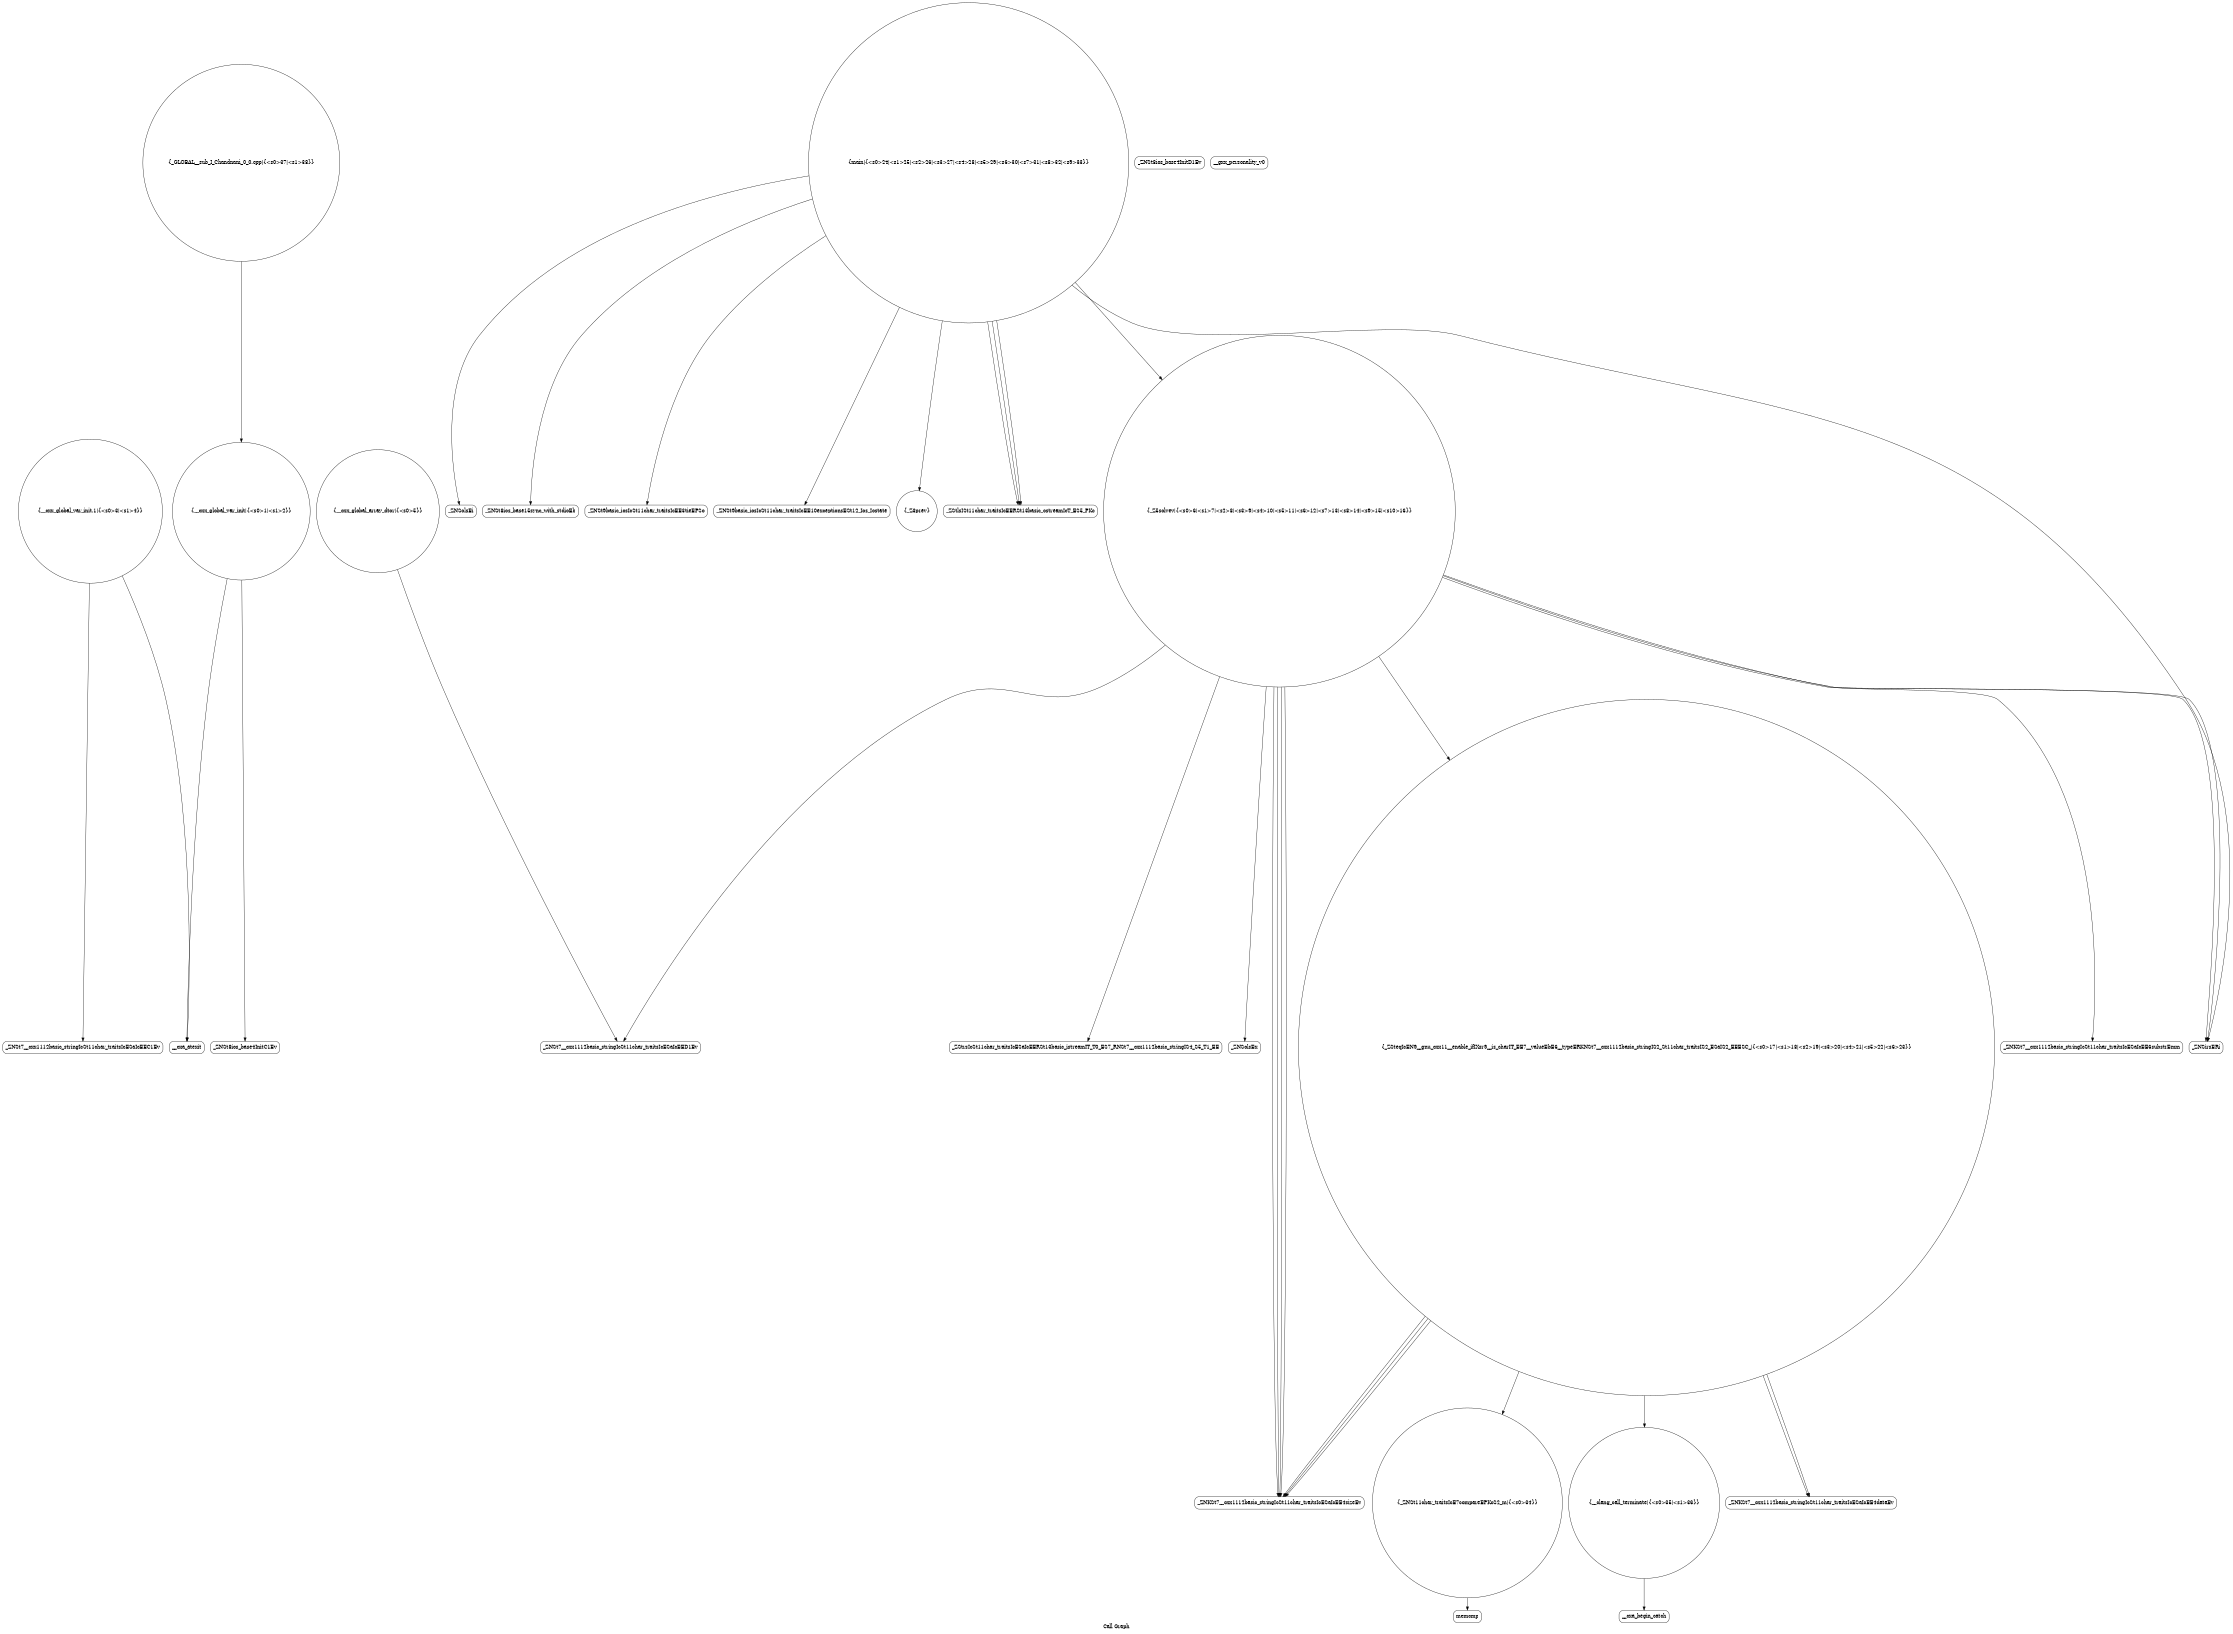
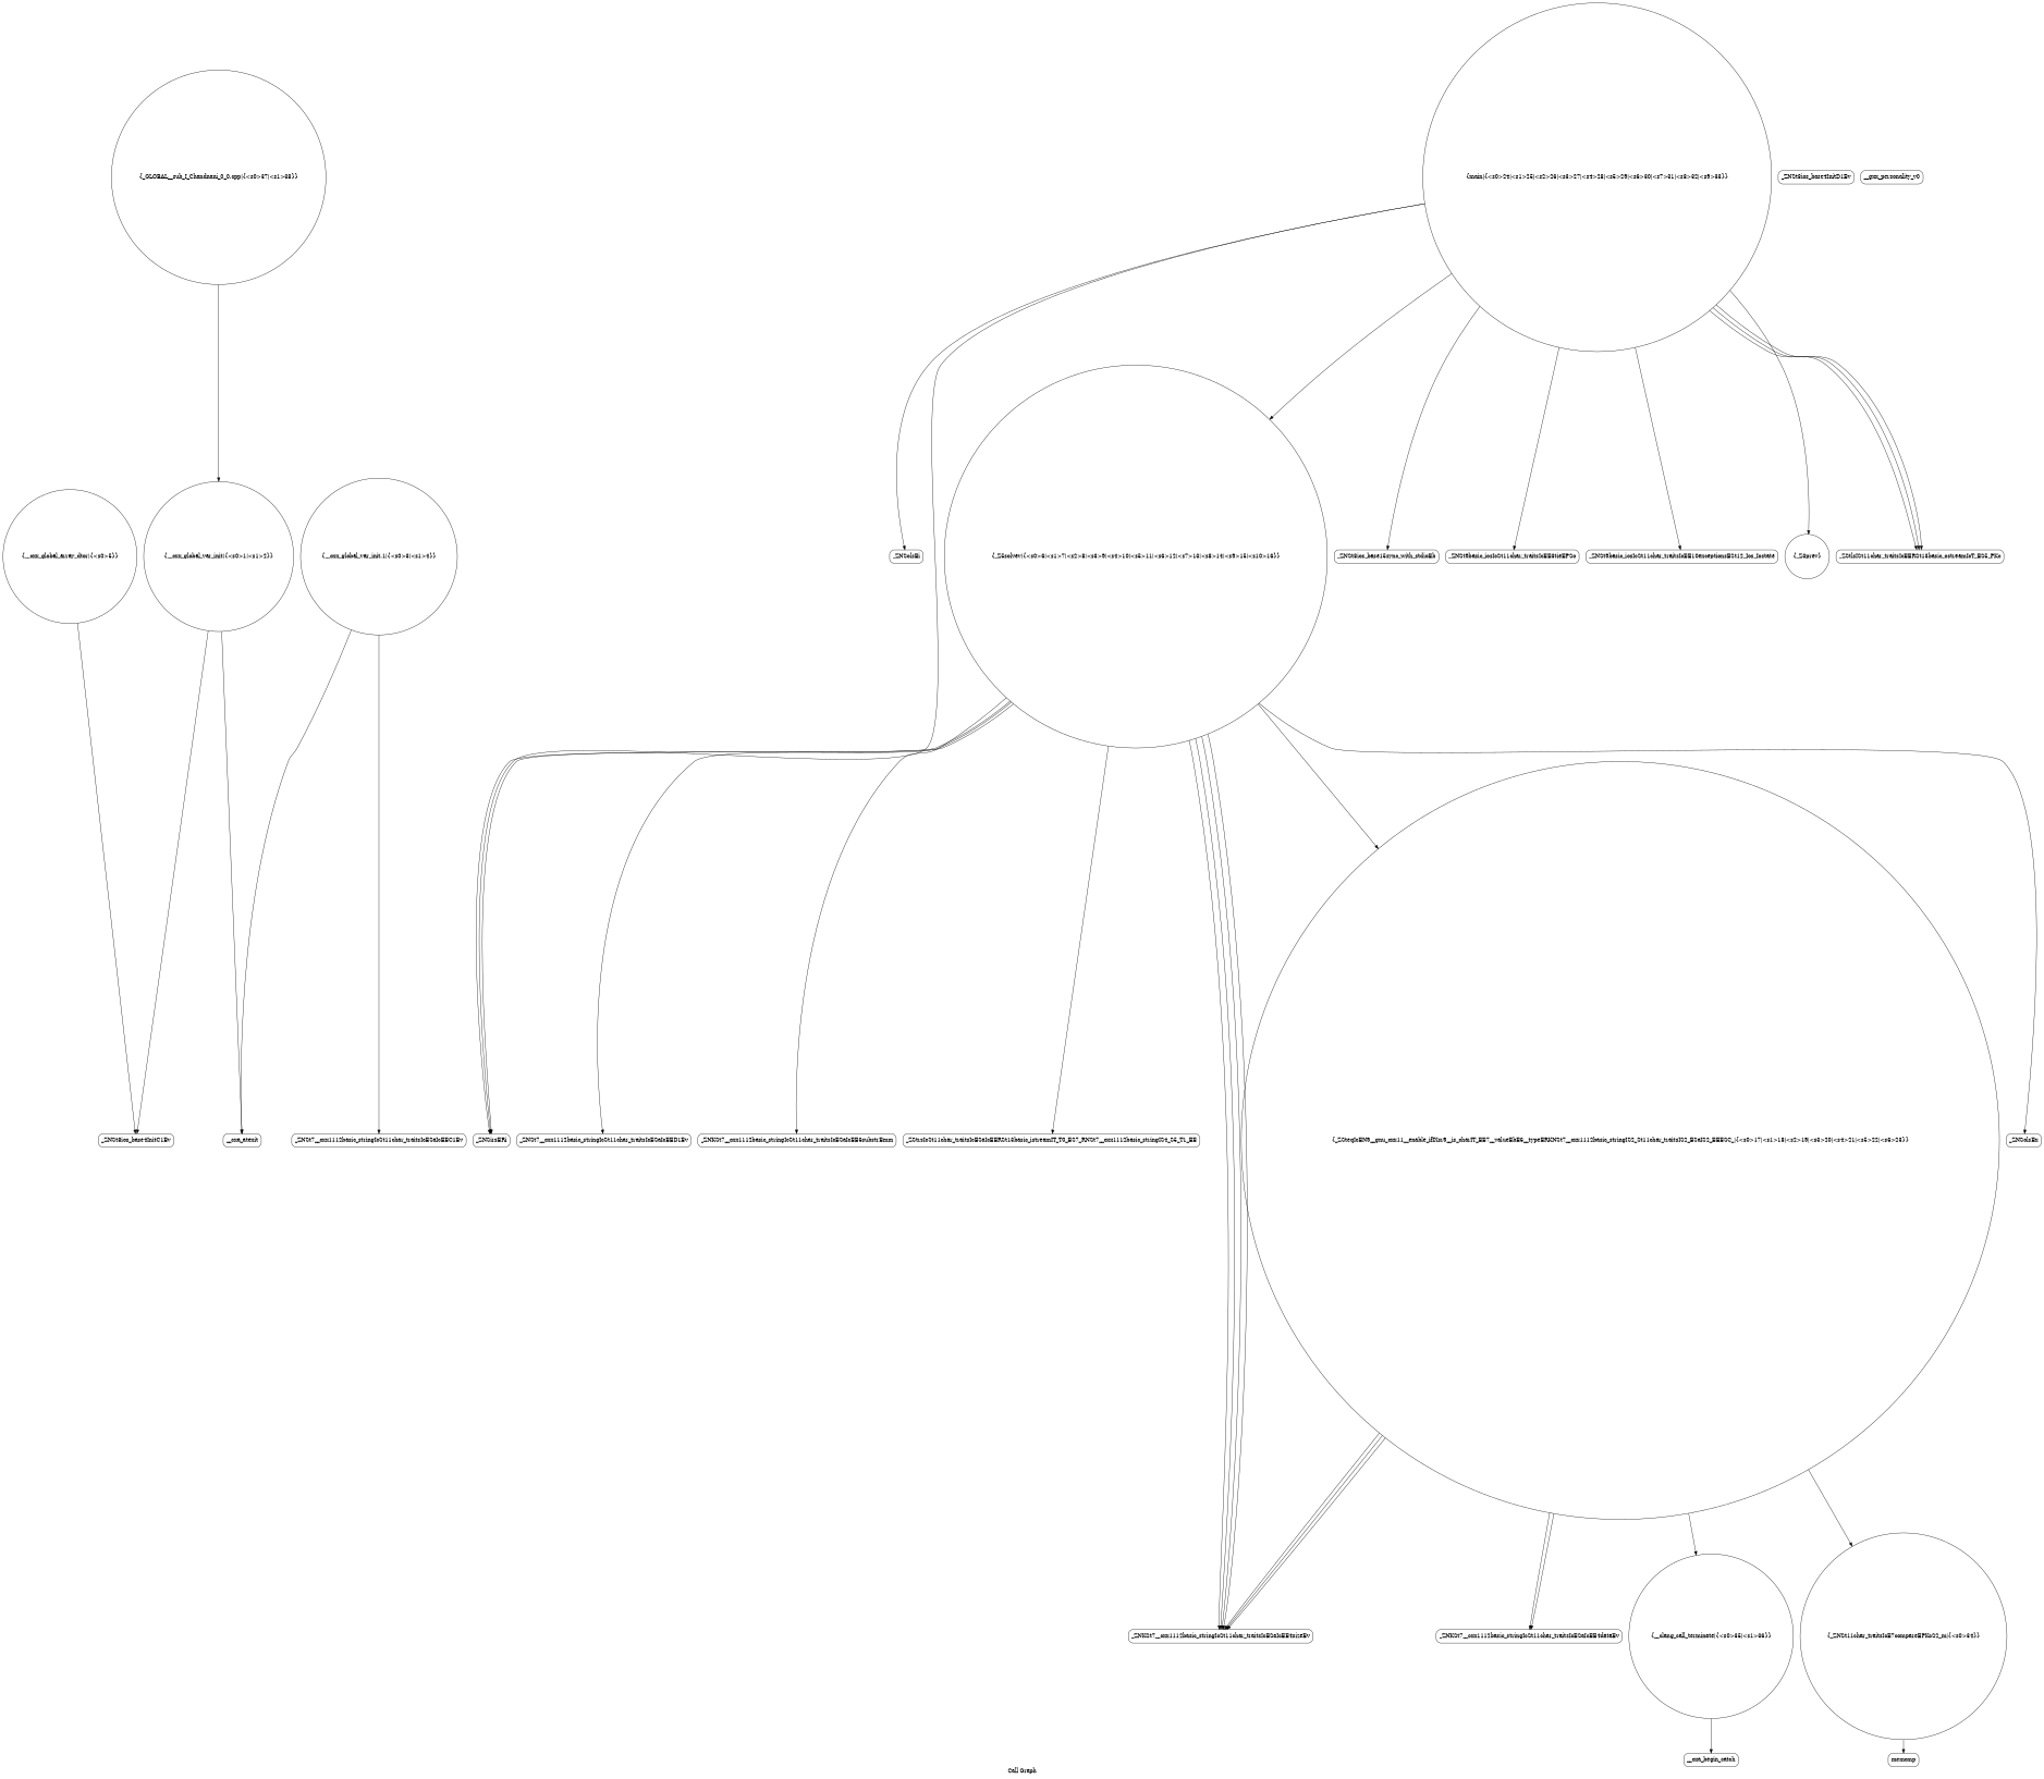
  digraph {
    label="Call Graph"
    node [shape=Mrecord]
    edge [color=black tailport=s0]
    n1 [label="{__cxx_global_var_init|{<s0>1|<s1>2}}" shape=circle]
    n2 [label="{_ZNSt8ios_base4InitC1Ev}"]
    n3 [label="{__cxa_atexit}"]
    n4 [label="{__cxa_begin_catch}"]
    n5 [label="{__cxx_global_array_dtor|{<s0>5}}" shape=circle]
    n6 [label="{_ZNSt7__cxx1112basic_stringIcSt11char_traitsIcESaIcEED1Ev}"]
    n7 [label="{_ZNKSt7__cxx1112basic_stringIcSt11char_traitsIcESaIcEE6substrEmm}"]
    n8 [label="{_ZNSolsEi}"]
    n9 [label="{_ZNSt8ios_base4InitD1Ev}"]
    n10 [label="{memcmp}"]
    n11 [label="{_Z5solvev|{<s0>6|<s1>7|<s2>8|<s3>9|<s4>10|<s5>11|<s6>12|<s7>13|<s8>14|<s9>15|<s10>16}}" shape=circle]
    n12 [label="{_ZNSirsERi}"]
    n13 [label="{_ZStrsIcSt11char_traitsIcESaIcEERSt13basic_istreamIT_T0_ES7_RNSt7__cxx1112basic_stringIS4_S5_T1_EE}"]
    n14 [label="{_ZNKSt7__cxx1112basic_stringIcSt11char_traitsIcESaIcEE4sizeEv}"]
    n15 [label="{_ZSteqIcEN9__gnu_cxx11__enable_ifIXsr9__is_charIT_EE7__valueEbE6__typeERKNSt7__cxx1112basic_stringIS2_St11char_traitsIS2_ESaIS2_EEESC_|{<s0>17|<s1>18|<s2>19|<s3>20|<s4>21|<s5>22|<s6>23}}" shape=circle]
    n16 [label="{_ZNSolsEx}"]
    n17 [label="{_ZNKSt7__cxx1112basic_stringIcSt11char_traitsIcESaIcEE4dataEv}"]
    n18 [label="{__clang_call_terminate|{<s0>35|<s1>36}}" shape=circle]
    n19 [label="{_ZNSt11char_traitsIcE7compareEPKcS2_m|{<s0>34}}" shape=circle]
    n20 [label="{main|{<s0>24|<s1>25|<s2>26|<s3>27|<s4>28|<s5>29|<s6>30|<s7>31|<s8>32|<s9>33}}" shape=circle]
    n21 [label="{_ZNSt8ios_base15sync_with_stdioEb}"]
    n22 [label="{_ZNSt9basic_iosIcSt11char_traitsIcEE3tieEPSo}"]
    n23 [label="{_ZNSt9basic_iosIcSt11char_traitsIcEE10exceptionsESt12_Ios_Iostate}"]
    n24 [label="{_Z3prev}" shape=circle]
    n25 [label="{_ZStlsISt11char_traitsIcEERSt13basic_ostreamIcT_ES5_PKc}"]
    n26 [label="{_ZNSt7__cxx1112basic_stringIcSt11char_traitsIcESaIcEEC1Ev}"]
    n27 [label="{_GLOBAL__sub_I_Chandnani_0_0.cpp|{<s0>37|<s1>38}}" shape=circle]
    n28 [label="{__cxx_global_var_init.1|{<s0>3|<s1>4}}" shape=circle]
    n29 [label="{__gxx_personality_v0}"]
    n1 -> n2
    n1 -> n3 [tailport=s1]
-   n5 -> n6
+   n5 -> n2
    n11 -> n6 [tailport=s8]
    n11 -> n7 [tailport=s6]
    n11 -> n12
    n11 -> n12 [tailport=s1]
    n11 -> n13 [tailport=s2]
    n11 -> n14 [tailport=s3]
    n11 -> n14 [tailport=s4]
    n11 -> n14 [tailport=s5]
    n11 -> n14 [tailport=s9]
    n11 -> n15 [tailport=s7]
    n11 -> n16 [tailport=s10]
    n15 -> n14
    n15 -> n14 [tailport=s1]
    n15 -> n14 [tailport=s4]
    n15 -> n17 [tailport=s2]
    n15 -> n17 [tailport=s3]
    n15 -> n18 [tailport=s6]
    n15 -> n19 [tailport=s5]
    n18 -> n4
    n19 -> n10
    n20 -> n8 [tailport=s6]
    n20 -> n11 [tailport=s8]
    n20 -> n12 [tailport=s4]
    n20 -> n21
    n20 -> n22 [tailport=s1]
    n20 -> n23 [tailport=s2]
    n20 -> n24 [tailport=s3]
    n20 -> n25 [tailport=s5]
    n20 -> n25 [tailport=s7]
    n20 -> n25 [tailport=s9]
    n27 -> n1
    n28 -> n3 [tailport=s1]
    n28 -> n26
  }
